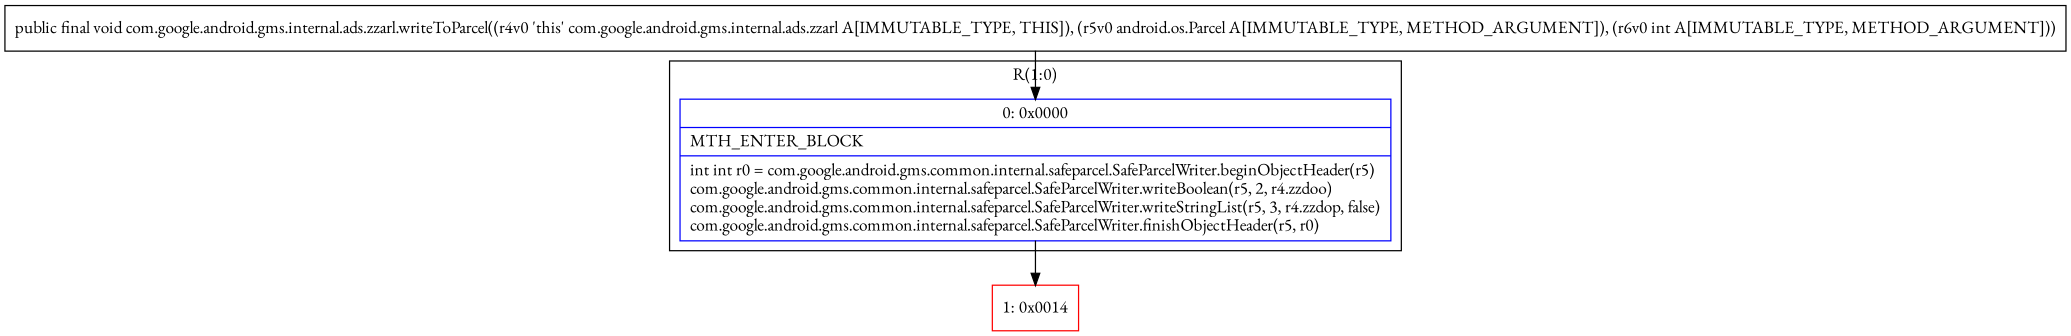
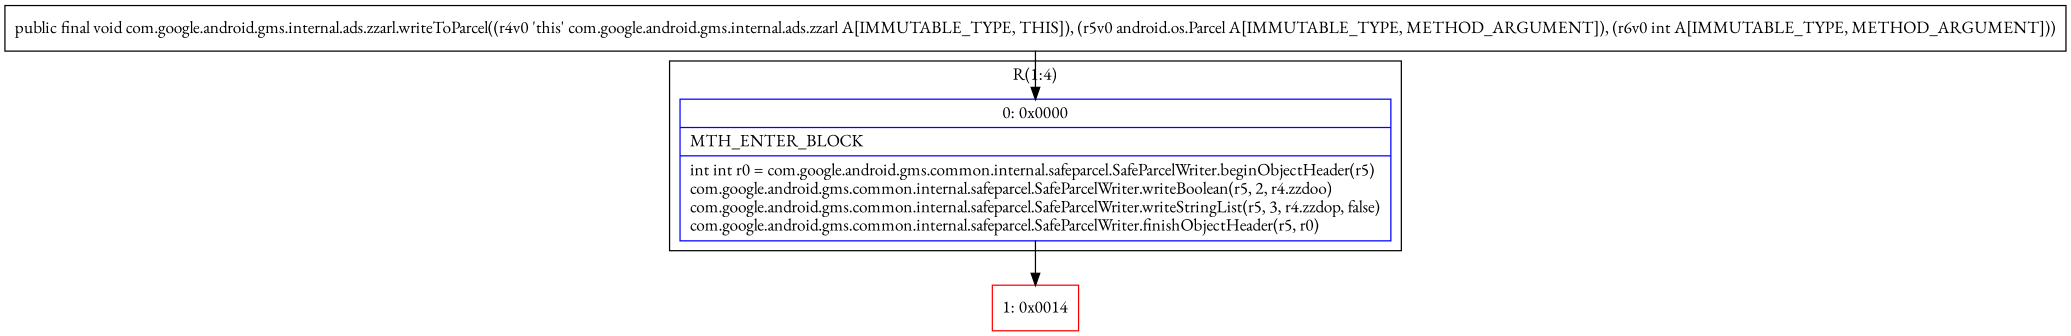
  digraph {
    fontname="EB Garamond"
    node [shape=record fontname="EB Garamond"]
    edge [fontname="EB Garamond"]
    n1 [color=blue label="{0\:\ 0x0000|MTH_ENTER_BLOCK\l|int int r0 = com.google.android.gms.common.internal.safeparcel.SafeParcelWriter.beginObjectHeader(r5)\lcom.google.android.gms.common.internal.safeparcel.SafeParcelWriter.writeBoolean(r5, 2, r4.zzdoo)\lcom.google.android.gms.common.internal.safeparcel.SafeParcelWriter.writeStringList(r5, 3, r4.zzdop, false)\lcom.google.android.gms.common.internal.safeparcel.SafeParcelWriter.finishObjectHeader(r5, r0)\l}"]
    n2 [color=red label="{1\:\ 0x0014}"]
    n3 [label="{public final void com.google.android.gms.internal.ads.zzarl.writeToParcel((r4v0 'this' com.google.android.gms.internal.ads.zzarl A[IMMUTABLE_TYPE, THIS]), (r5v0 android.os.Parcel A[IMMUTABLE_TYPE, METHOD_ARGUMENT]), (r6v0 int A[IMMUTABLE_TYPE, METHOD_ARGUMENT])) }"]
    subgraph cluster_1 {
-     label="R(1:0)"
+     label="R(1:4)"
      n1
    }
    n1 -> n2
    n3 -> n1
  }
